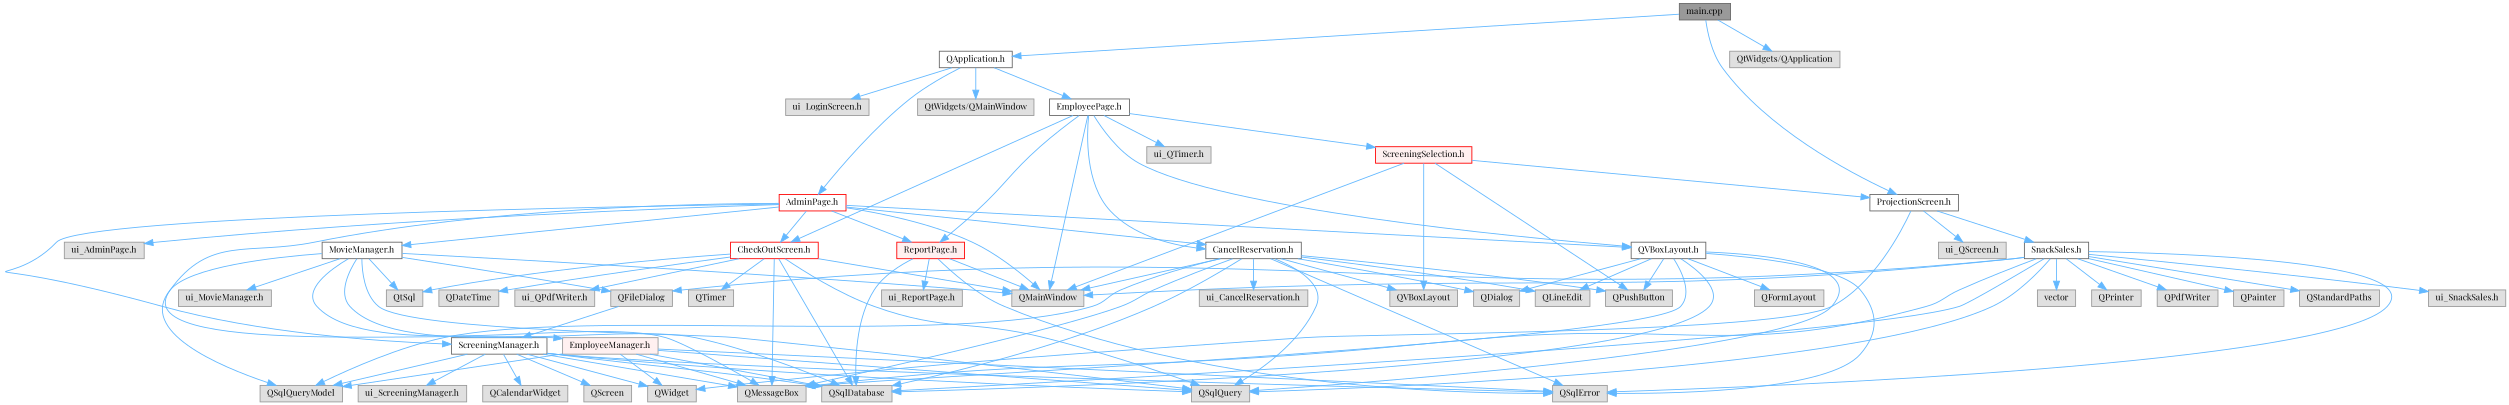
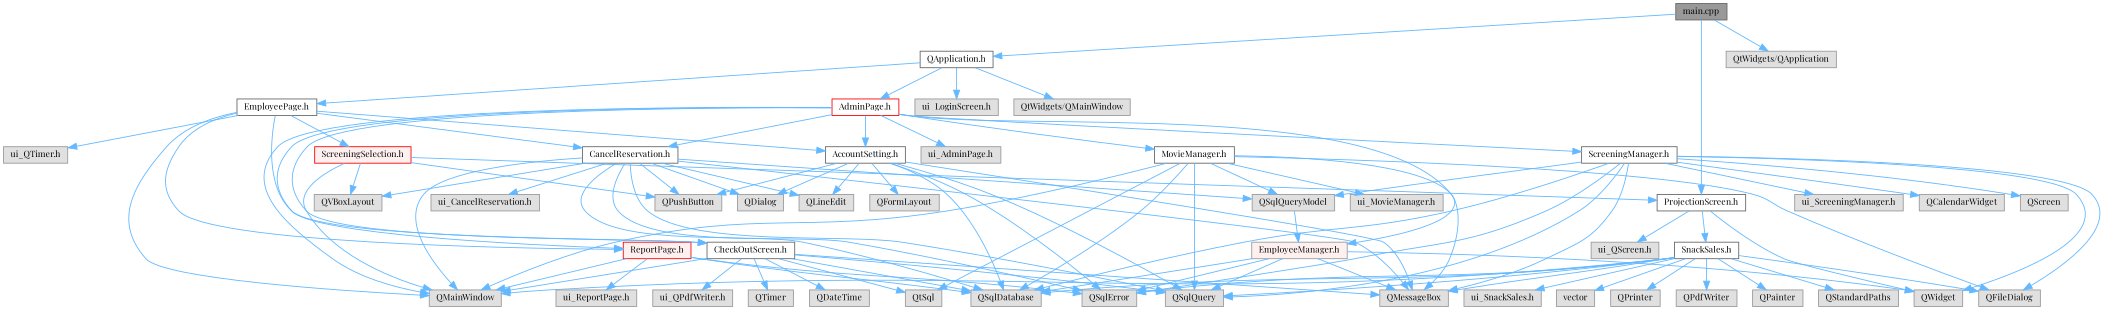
  digraph {
    fontname="Playfair Display"
    node [color=grey60 fillcolor="#E0E0E0" fontname="Playfair Display" fontsize=10 shape=box style=filled]
    edge [color=steelblue1 fontname="Playfair Display" fontsize=10 labelfontname=Helvetica labelfontsize=10 style=solid]
    n1 [color=gray40 fillcolor=grey60 fontcolor=black height=0.2 label="main.cpp" width=0.4]
    n2 [color=grey40 fillcolor=white height=0.2 label="QApplication.h" width=0.4]
    n3 [color=grey40 fillcolor=white height=0.2 label="ProjectionScreen.h" width=0.4]
    n4 [height=0.2 label="QtWidgets/QApplication" width=0.4]
    n5 [height=0.2 label="QtWidgets/QMainWindow" width=0.4]
    n6 [height=0.2 label="ui_LoginScreen.h" width=0.4]
    n7 [color=red fillcolor=white height=0.2 label="AdminPage.h" width=0.4]
    n8 [color=grey40 fillcolor=white height=0.2 label="EmployeePage.h" width=0.4]
    n9 [height=0.2 label=QWidget width=0.4]
    n10 [height=0.2 label="ui_QScreen.h" width=0.4]
    n11 [color=grey40 fillcolor=white height=0.2 label="SnackSales.h" width=0.4]
    n12 [height=0.2 label=QMainWindow width=0.4]
-   n13 [color=red fillcolor=white height=0.2 label="CheckOutScreen.h" width=0.4]
+   n13 [color=grey40 fillcolor=white height=0.2 label="CheckOutScreen.h" width=0.4]
    n14 [color=grey40 fillcolor=white height=0.2 label="MovieManager.h" width=0.4]
    n15 [color=grey40 fillcolor=white height=0.2 label="ScreeningManager.h" width=0.4]
    n16 [color=grey40 fillcolor=white height=0.2 label="CancelReservation.h" width=0.4]
-   n17 [color=grey40 fillcolor=white height=0.2 label="QVBoxLayout.h" width=0.4]
+   n17 [color=grey40 fillcolor=white height=0.2 label="AccountSetting.h" width=0.4]
    n18 [color=red fillcolor="#FFF0F0" height=0.2 label="ReportPage.h" width=0.4]
    n19 [fillcolor="#FFF0F0" height=0.2 label="EmployeeManager.h" width=0.4]
    n20 [height=0.2 label="ui_AdminPage.h" width=0.4]
    n21 [height=0.2 label="ui_QTimer.h" width=0.4]
    n22 [color=red fillcolor="#FFF0F0" height=0.2 label="ScreeningSelection.h" width=0.4]
    n23 [height=0.2 label="ui_QPdfWriter.h" width=0.4]
    n24 [height=0.2 label=QTimer width=0.4]
    n25 [height=0.2 label=QDateTime width=0.4]
    n26 [height=0.2 label=QMessageBox width=0.4]
    n27 [height=0.2 label=QtSql width=0.4]
    n28 [height=0.2 label=QSqlDatabase width=0.4]
    n29 [height=0.2 label=QSqlQuery width=0.4]
    n30 [height=0.2 label="ui_MovieManager.h" width=0.4]
    n31 [height=0.2 label=QSqlQueryModel width=0.4]
    n32 [height=0.2 label=QFileDialog width=0.4]
    n33 [height=0.2 label="ui_ScreeningManager.h" width=0.4]
    n34 [height=0.2 label=QSqlError width=0.4]
    n35 [height=0.2 label=QCalendarWidget width=0.4]
    n36 [height=0.2 label=QScreen width=0.4]
    n37 [height=0.2 label="ui_CancelReservation.h" width=0.4]
    n38 [height=0.2 label=QDialog width=0.4]
    n39 [height=0.2 label=QVBoxLayout width=0.4]
    n40 [height=0.2 label=QLineEdit width=0.4]
    n41 [height=0.2 label=QPushButton width=0.4]
    n42 [height=0.2 label=QFormLayout width=0.4]
    n43 [height=0.2 label="ui_ReportPage.h" width=0.4]
    n44 [height=0.2 label="ui_SnackSales.h" width=0.4]
    n45 [height=0.2 label=vector width=0.4]
    n46 [height=0.2 label=QPrinter width=0.4]
    n47 [height=0.2 label=QPdfWriter width=0.4]
    n48 [height=0.2 label=QPainter width=0.4]
    n49 [height=0.2 label=QStandardPaths width=0.4]
    n1 -> n2
    n1 -> n3
    n1 -> n4
    n2 -> n5
    n2 -> n6
    n2 -> n7
    n2 -> n8
    n3 -> n9
    n3 -> n10
    n3 -> n11
    n7 -> n12
    n7 -> n13
    n7 -> n14
    n7 -> n15
    n7 -> n16
    n7 -> n17
    n7 -> n18
    n7 -> n19
    n7 -> n20
    n8 -> n12
    n8 -> n13
    n8 -> n16
    n8 -> n17
    n8 -> n18
    n8 -> n21
    n8 -> n22
    n11 -> n12
    n11 -> n26
    n11 -> n28
    n11 -> n29
    n11 -> n32
    n11 -> n34
    n11 -> n44
    n11 -> n45
    n11 -> n46
    n11 -> n47
    n11 -> n48
    n11 -> n49
    n13 -> n12
    n13 -> n23
    n13 -> n24
    n13 -> n25
    n13 -> n26
    n13 -> n27
    n13 -> n28
    n13 -> n29
    n14 -> n12
    n14 -> n26
    n14 -> n27
    n14 -> n28
    n14 -> n29
    n14 -> n30
    n14 -> n31
    n14 -> n32
    n15 -> n9
    n15 -> n26
    n15 -> n28
    n15 -> n29
    n15 -> n31
-   n32 -> n15
+   n15 -> n32
    n15 -> n33
    n15 -> n34
    n15 -> n35
    n15 -> n36
    n16 -> n12
    n16 -> n26
    n16 -> n28
    n16 -> n29
    n16 -> n31
    n16 -> n34
    n16 -> n37
    n16 -> n38
    n16 -> n39
    n16 -> n40
    n16 -> n41
    n17 -> n26
    n17 -> n28
    n17 -> n29
    n17 -> n34
    n17 -> n38
    n17 -> n40
    n17 -> n41
    n17 -> n42
    n18 -> n12
    n18 -> n28
    n18 -> n34
    n18 -> n43
    n19 -> n9
    n19 -> n26
    n19 -> n28
    n19 -> n29
-   n19 -> n31
+   n31 -> n19
    n19 -> n34
    n22 -> n3
    n22 -> n12
    n22 -> n39
    n22 -> n41
  }
